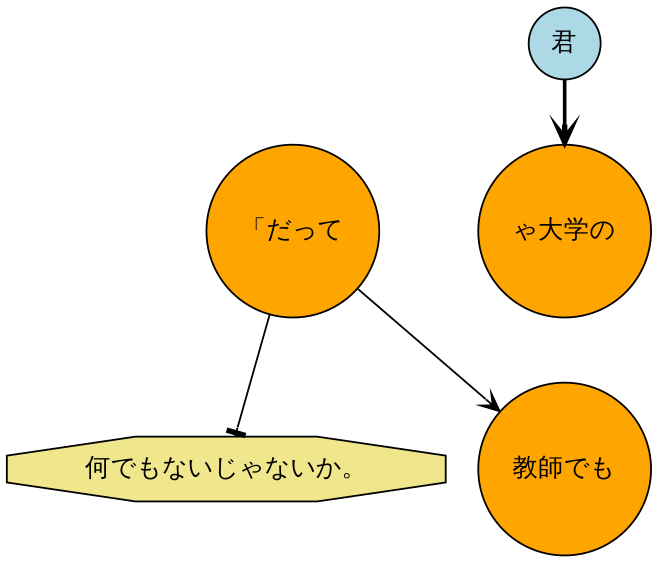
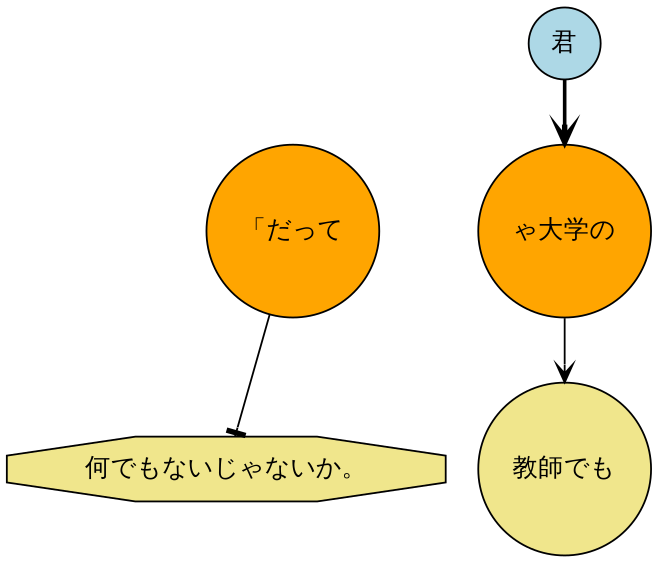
  digraph {
    fontname=Inter
    node [fillcolor=orange fontname=Inter shape=circle style=filled]
    edge [arrowhead=vee fontname=Inter style=solid]
    n1 [label="「だって"]
    n2 [fillcolor=khaki label="何でもないじゃないか。" shape=octagon]
    n3 [fillcolor=lightblue label="君"]
    n4 [label="ゃ大学の"]
-   n5 [label="教師でも"]
+   n5 [fillcolor=khaki label="教師でも"]
    n1 -> n2 [arrowhead=tee]
    n3 -> n4 [style=bold]
-   n1 -> n5
+   n4 -> n5
  }
